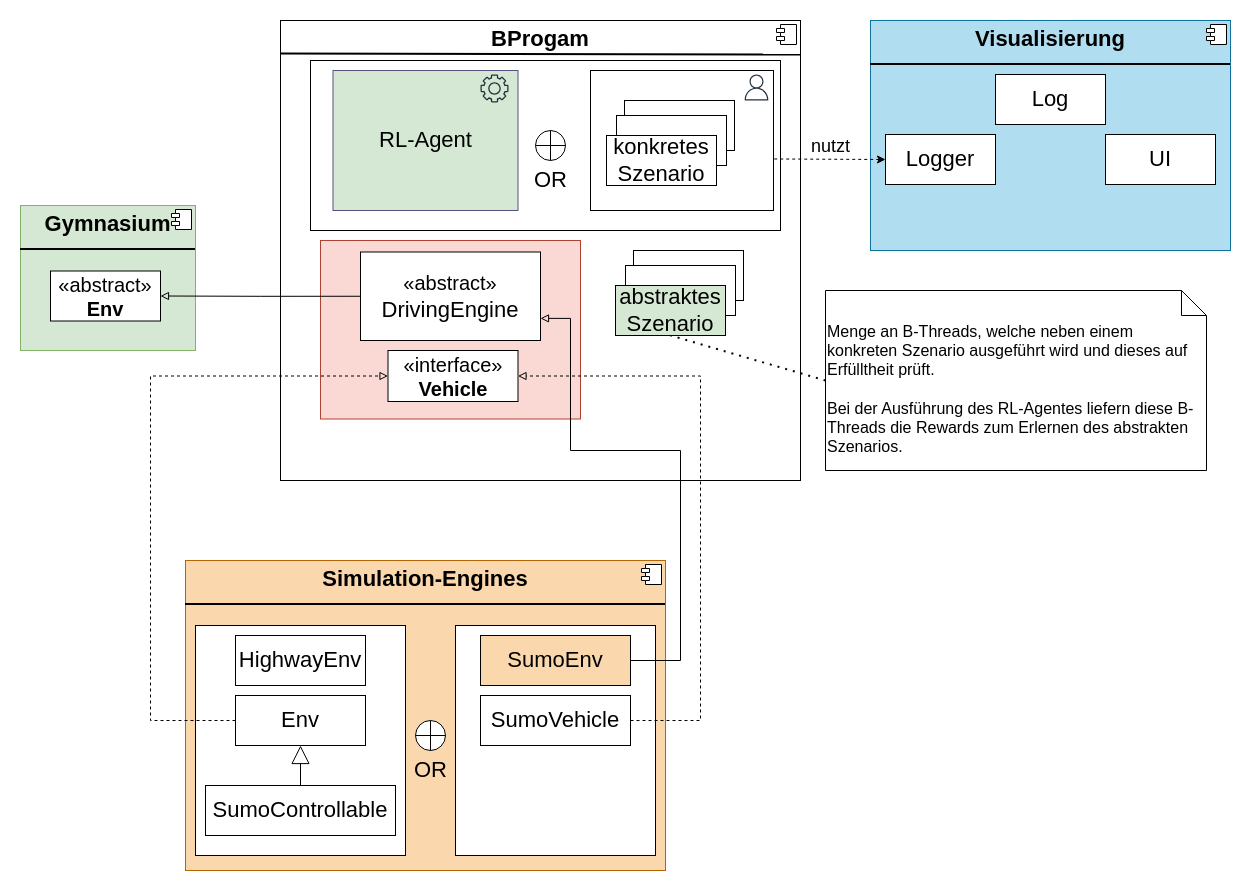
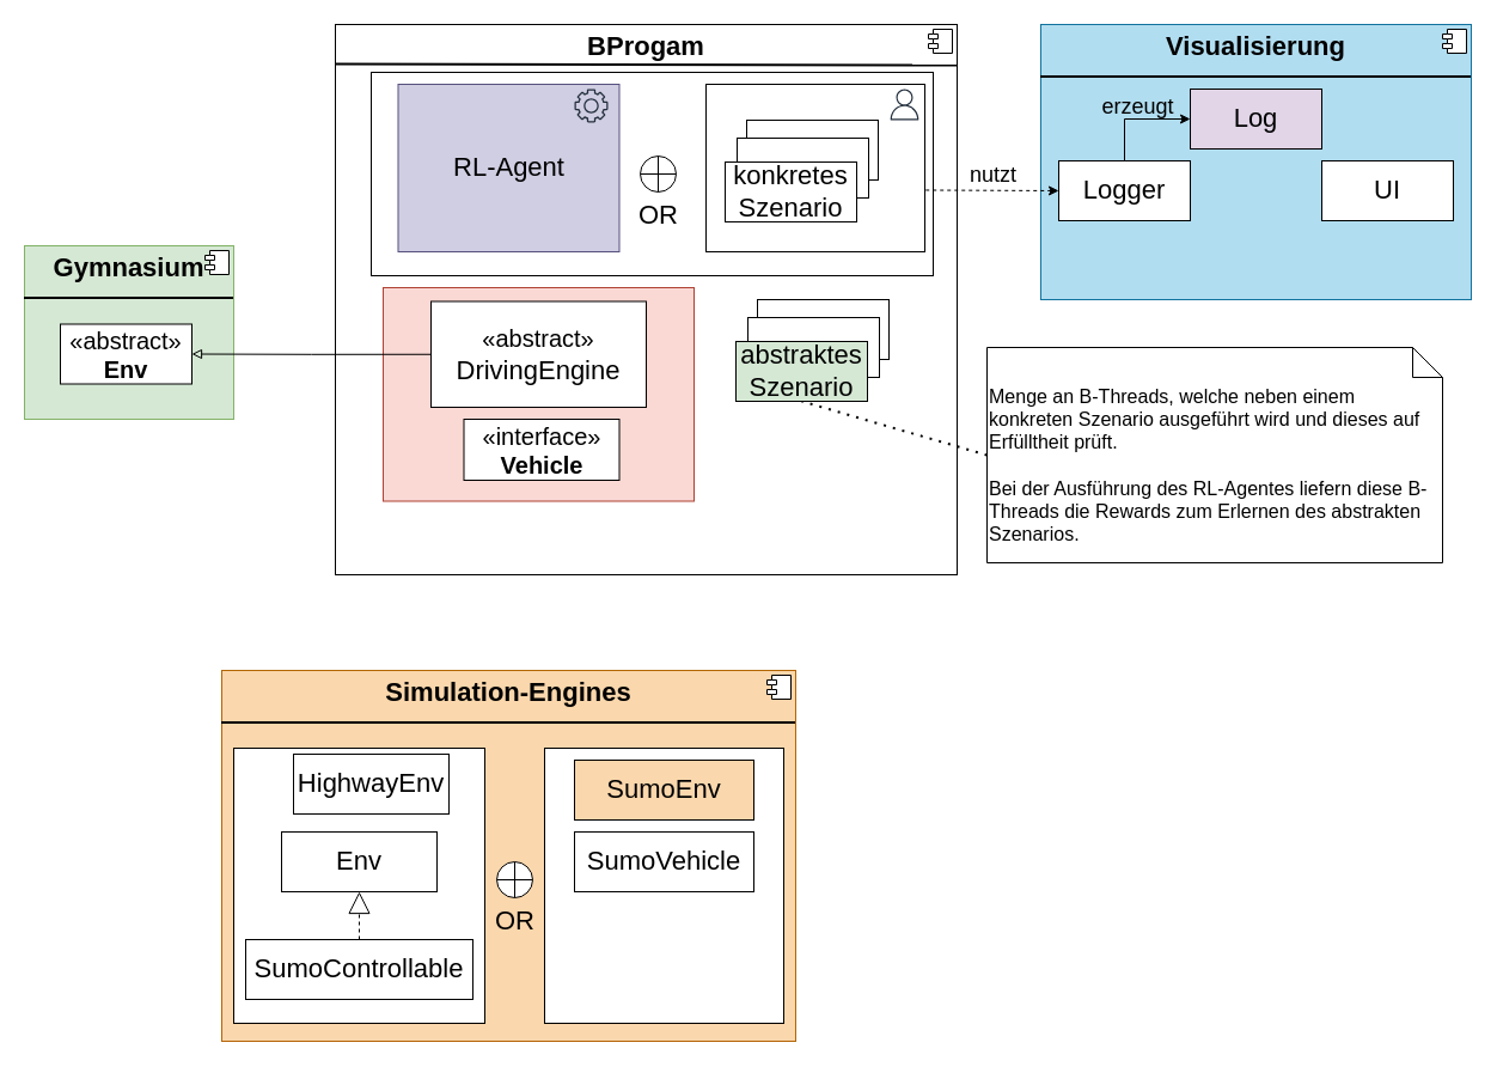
  <mxCell id="0" />
  <mxCell id="1" parent="0" />
  <mxCell id="2" value="&lt;p style=&quot;margin:0px;margin-top:6px;text-align:center;&quot;&gt;&lt;b&gt;&lt;font&gt;Simulation-Engines&lt;/font&gt;&lt;/b&gt;&lt;/p&gt;&lt;hr style=&quot;border-style:solid;&quot;&gt;&lt;p style=&quot;margin:0px;margin-left:8px;&quot;&gt;&lt;br&gt;&lt;/p&gt;" style="align=left;overflow=fill;html=1;dropTarget=0;whiteSpace=wrap;fillColor=#fad7ac;strokeColor=#b46504;fontSize=22;" parent="1" vertex="1"><mxGeometry x="185" y="560" width="480" height="310" as="geometry" /></mxCell>
  <mxCell id="3" value="" style="shape=component;jettyWidth=8;jettyHeight=4;fontSize=22;" parent="2" vertex="1"><mxGeometry x="1" width="20" height="20" relative="1" as="geometry"><mxPoint x="-24" y="4" as="offset" /></mxGeometry></mxCell>
  <mxCell id="4" value="&lt;p style=&quot;margin:0px;margin-top:6px;text-align:center;&quot;&gt;&lt;b&gt;&lt;font&gt;BProgam&lt;/font&gt;&lt;/b&gt;&lt;/p&gt;" style="align=left;overflow=fill;html=1;dropTarget=0;whiteSpace=wrap;fontSize=22;" parent="1" vertex="1"><mxGeometry x="280" y="20" width="520" height="460" as="geometry" /></mxCell>
  <mxCell id="5" value="" style="shape=component;jettyWidth=8;jettyHeight=4;fontSize=22;" parent="4" vertex="1"><mxGeometry x="1" width="20" height="20" relative="1" as="geometry"><mxPoint x="-24" y="4" as="offset" /></mxGeometry></mxCell>
  <mxCell id="6" value="&lt;p style=&quot;margin:0px;margin-top:6px;text-align:center;&quot;&gt;&lt;b&gt;&lt;font&gt;Visualisierung&lt;/font&gt;&lt;/b&gt;&lt;/p&gt;&lt;hr style=&quot;border-style:solid;&quot;&gt;&lt;p style=&quot;margin:0px;margin-left:8px;&quot;&gt;&lt;br&gt;&lt;/p&gt;" style="align=left;overflow=fill;html=1;dropTarget=0;whiteSpace=wrap;fillColor=#b1ddf0;strokeColor=#10739e;fontSize=22;" parent="1" vertex="1"><mxGeometry x="870" y="20" width="360" height="230" as="geometry" /></mxCell>
  <mxCell id="7" value="" style="shape=component;jettyWidth=8;jettyHeight=4;fontSize=22;" parent="6" vertex="1"><mxGeometry x="1" width="20" height="20" relative="1" as="geometry"><mxPoint x="-24" y="4" as="offset" /></mxGeometry></mxCell>
+ <mxCell id="8" style="edgeStyle=orthogonalEdgeStyle;rounded=0;orthogonalLoop=1;jettySize=auto;html=1;exitX=0.5;exitY=0;exitDx=0;exitDy=0;entryX=0;entryY=0.5;entryDx=0;entryDy=0;fontSize=22;" parent="1" source="10" target="11" edge="1"><mxGeometry relative="1" as="geometry" /></mxCell>
+ <mxCell id="9" value="erzeugt" style="edgeLabel;html=1;align=center;verticalAlign=middle;resizable=0;points=[];fontColor=default;labelBackgroundColor=none;fontSize=18;" parent="8" vertex="1" connectable="0"><mxGeometry x="0.347" y="6" relative="1" as="geometry"><mxPoint x="-16" y="-5" as="offset" /></mxGeometry></mxCell>
  <mxCell id="10" value="&lt;font&gt;Logger&lt;/font&gt;" style="html=1;whiteSpace=wrap;fontSize=22;" parent="1" vertex="1"><mxGeometry x="885" y="134" width="110" height="50" as="geometry" /></mxCell>
- <mxCell id="11" value="&lt;font&gt;Log&lt;/font&gt;" style="html=1;whiteSpace=wrap;fontSize=22;" parent="1" vertex="1"><mxGeometry x="995" y="74" width="110" height="50" as="geometry" /></mxCell>
+ <mxCell id="11" value="&lt;font&gt;Log&lt;/font&gt;" style="html=1;whiteSpace=wrap;fontSize=22;fillColor=#e1d5e7;" parent="1" vertex="1"><mxGeometry x="995" y="74" width="110" height="50" as="geometry" /></mxCell>
  <mxCell id="12" value="&lt;font&gt;UI&lt;/font&gt;" style="html=1;whiteSpace=wrap;fontSize=22;" parent="1" vertex="1"><mxGeometry x="1105" y="134" width="110" height="50" as="geometry" /></mxCell>
  <mxCell id="13" value="" style="html=1;whiteSpace=wrap;fillColor=none;fontSize=22;" parent="1" vertex="1"><mxGeometry x="310" y="60" width="470" height="170" as="geometry" /></mxCell>
  <mxCell id="14" value="" style="html=1;whiteSpace=wrap;fillColor=none;fontSize=22;" parent="1" vertex="1"><mxGeometry x="590" y="70" width="183" height="140" as="geometry" /></mxCell>
  <mxCell id="15" value="" style="html=1;whiteSpace=wrap;fontSize=22;" parent="1" vertex="1"><mxGeometry x="624" y="100" width="110" height="50" as="geometry" /></mxCell>
  <mxCell id="16" value="" style="html=1;whiteSpace=wrap;fontSize=22;" parent="1" vertex="1"><mxGeometry x="616" y="115" width="110" height="50" as="geometry" /></mxCell>
  <mxCell id="17" value="&lt;font&gt;konkretes Szenario&lt;/font&gt;" style="html=1;whiteSpace=wrap;fontSize=22;" parent="1" vertex="1"><mxGeometry x="606" y="135" width="110" height="50" as="geometry" /></mxCell>
  <mxCell id="18" value="" style="sketch=0;outlineConnect=0;fontColor=#232F3E;gradientColor=none;fillColor=#232F3D;strokeColor=none;dashed=0;verticalLabelPosition=bottom;verticalAlign=top;align=center;html=1;fontSize=22;fontStyle=0;aspect=fixed;pointerEvents=1;shape=mxgraph.aws4.user;" parent="1" vertex="1"><mxGeometry x="743" y="74" width="26" height="26" as="geometry" /></mxCell>
- <mxCell id="19" value="&lt;font&gt;RL-Agent&lt;/font&gt;" style="html=1;whiteSpace=wrap;fillColor=#d5e8d4;strokeColor=#56517e;fontSize=22;" parent="1" vertex="1"><mxGeometry x="332.5" y="70" width="185" height="140" as="geometry" /></mxCell>
+ <mxCell id="19" value="&lt;font&gt;RL-Agent&lt;/font&gt;" style="html=1;whiteSpace=wrap;fillColor=#d0cee2;strokeColor=#56517e;fontSize=22;" parent="1" vertex="1"><mxGeometry x="332.5" y="70" width="185" height="140" as="geometry" /></mxCell>
  <mxCell id="20" value="" style="sketch=0;outlineConnect=0;fontColor=#232F3E;gradientColor=none;fillColor=#232F3D;strokeColor=none;dashed=0;verticalLabelPosition=bottom;verticalAlign=top;align=center;html=1;fontSize=22;fontStyle=0;aspect=fixed;pointerEvents=1;shape=mxgraph.aws4.gear;" parent="1" vertex="1"><mxGeometry x="480" y="74" width="28" height="28" as="geometry" /></mxCell>
  <mxCell id="21" value="" style="html=1;whiteSpace=wrap;fontSize=22;" parent="1" vertex="1"><mxGeometry x="195" y="625" width="210" height="230" as="geometry" /></mxCell>
  <mxCell id="22" value="" style="html=1;whiteSpace=wrap;fontSize=22;" parent="1" vertex="1"><mxGeometry x="455" y="625" width="200" height="230" as="geometry" /></mxCell>
- <mxCell id="23" value="&lt;span&gt;&lt;font&gt;HighwayEnv&lt;/font&gt;&lt;/span&gt;" style="html=1;whiteSpace=wrap;fontSize=22;fontStyle=0" parent="1" vertex="1"><mxGeometry x="235" y="635" width="130" height="50" as="geometry" /></mxCell>
+ <mxCell id="23" value="&lt;span&gt;&lt;font&gt;HighwayEnv&lt;/font&gt;&lt;/span&gt;" style="html=1;whiteSpace=wrap;fontSize=22;fontStyle=0" parent="1" vertex="1"><mxGeometry x="245" y="630" width="130" height="50" as="geometry" /></mxCell>
  <mxCell id="24" value="&lt;font&gt;SumoEnv&lt;/font&gt;" style="html=1;whiteSpace=wrap;fontSize=22;fillColor=#fad7ac;" parent="1" vertex="1"><mxGeometry x="480" y="635" width="150" height="50" as="geometry" /></mxCell>
  <mxCell id="25" value="&lt;span&gt;&lt;font&gt;SumoVehicle&lt;/font&gt;&lt;/span&gt;" style="html=1;whiteSpace=wrap;fontSize=22;fontStyle=0" parent="1" vertex="1"><mxGeometry x="480" y="695" width="150" height="50" as="geometry" /></mxCell>
  <mxCell id="26" value="" style="html=1;whiteSpace=wrap;fillColor=#fad9d5;strokeColor=#ae4132;" vertex="1" parent="1"><mxGeometry x="320" y="240" width="260" height="178.5" as="geometry" /></mxCell>
- <mxCell id="27" style="edgeStyle=orthogonalEdgeStyle;rounded=0;orthogonalLoop=1;jettySize=auto;html=1;exitX=0;exitY=0.5;exitDx=0;exitDy=0;entryX=0;entryY=0.5;entryDx=0;entryDy=0;endArrow=block;endFill=0;dashed=1;" edge="1" parent="1" source="28" target="47"><mxGeometry relative="1" as="geometry"><Array as="points"><mxPoint x="150" y="720" /><mxPoint x="150" y="375" /></Array></mxGeometry></mxCell>
  <mxCell id="28" value="&lt;span&gt;&lt;font&gt;Env&lt;/font&gt;&lt;/span&gt;" style="html=1;whiteSpace=wrap;fontSize=22;fontStyle=0" parent="1" vertex="1"><mxGeometry x="235" y="695" width="130" height="50" as="geometry" /></mxCell>
  <mxCell id="29" value="&lt;span&gt;&lt;font&gt;SumoControllable&lt;/font&gt;&lt;/span&gt;" style="html=1;whiteSpace=wrap;fontSize=22;fontStyle=0" parent="1" vertex="1"><mxGeometry x="205" y="785" width="190" height="50" as="geometry" /></mxCell>
- <mxCell id="30" value="" style="endArrow=block;endSize=16;endFill=0;html=1;rounded=0;exitX=0.5;exitY=0;exitDx=0;exitDy=0;entryX=0.5;entryY=1;entryDx=0;entryDy=0;fontSize=22;" parent="1" source="29" target="28" edge="1"><mxGeometry width="160" relative="1" as="geometry"><mxPoint x="182.5" y="685" as="sourcePoint" /><mxPoint x="342.5" y="685" as="targetPoint" /></mxGeometry></mxCell>
+ <mxCell id="30" value="" style="endArrow=block;endSize=16;endFill=0;html=1;rounded=0;exitX=0.5;exitY=0;exitDx=0;exitDy=0;entryX=0.5;entryY=1;entryDx=0;entryDy=0;fontSize=22;dashed=1;" parent="1" source="29" target="28" edge="1"><mxGeometry width="160" relative="1" as="geometry"><mxPoint x="182.5" y="685" as="sourcePoint" /><mxPoint x="342.5" y="685" as="targetPoint" /></mxGeometry></mxCell>
  <mxCell id="31" value="" style="ellipse;whiteSpace=wrap;html=1;align=center;aspect=fixed;fillColor=none;strokeColor=none;resizable=0;perimeter=centerPerimeter;rotatable=0;allowArrows=0;points=[];outlineConnect=1;fontSize=22;" parent="1" vertex="1"><mxGeometry x="555" y="340" width="10" height="10" as="geometry" /></mxCell>
  <mxCell id="32" value="" style="ellipse;whiteSpace=wrap;html=1;align=center;aspect=fixed;fillColor=none;strokeColor=none;resizable=0;perimeter=centerPerimeter;rotatable=0;allowArrows=0;points=[];outlineConnect=1;fontSize=22;" parent="1" vertex="1"><mxGeometry x="825" y="240" width="10" height="10" as="geometry" /></mxCell>
  <mxCell id="33" value="" style="ellipse;whiteSpace=wrap;html=1;align=center;aspect=fixed;fillColor=none;strokeColor=none;resizable=0;perimeter=centerPerimeter;rotatable=0;allowArrows=0;points=[];outlineConnect=1;fontSize=22;" parent="1" vertex="1"><mxGeometry x="870" y="220" width="10" height="10" as="geometry" /></mxCell>
  <mxCell id="34" value="OR" style="verticalLabelPosition=bottom;verticalAlign=top;html=1;shape=mxgraph.flowchart.summing_function;fontSize=22;" parent="1" vertex="1"><mxGeometry x="535" y="130" width="30" height="30" as="geometry" /></mxCell>
  <mxCell id="35" value="OR" style="verticalLabelPosition=bottom;verticalAlign=top;html=1;shape=mxgraph.flowchart.summing_function;fontSize=22;" parent="1" vertex="1"><mxGeometry x="415" y="720" width="30" height="30" as="geometry" /></mxCell>
  <mxCell id="36" value="" style="endArrow=none;html=1;rounded=0;fontSize=22;strokeWidth=2;" parent="1" edge="1"><mxGeometry width="50" height="50" relative="1" as="geometry"><mxPoint x="280" y="53" as="sourcePoint" /><mxPoint x="800" y="54" as="targetPoint" /></mxGeometry></mxCell>
  <mxCell id="37" value="&lt;font style=&quot;font-size: 16px;&quot;&gt;Menge an B-Threads, welche neben einem konkreten Szenario ausgeführt wird und dieses auf Erfülltheit prüft.&lt;br&gt;&lt;br&gt;Bei der Ausführung des RL-Agentes liefern diese B-Threads die Rewards zum Erlernen des abstrakten Szenarios.&lt;/font&gt;" style="shape=note2;boundedLbl=1;whiteSpace=wrap;html=1;size=25;verticalAlign=top;align=left;" parent="1" vertex="1"><mxGeometry x="825" y="290" width="381" height="180" as="geometry" /></mxCell>
  <mxCell id="38" value="" style="endArrow=none;dashed=1;html=1;dashPattern=1 3;strokeWidth=2;rounded=0;exitX=0;exitY=0.5;exitDx=0;exitDy=0;exitPerimeter=0;entryX=0.5;entryY=1;entryDx=0;entryDy=0;" parent="1" source="37" target="41" edge="1"><mxGeometry width="50" height="50" relative="1" as="geometry"><mxPoint x="800" y="590" as="sourcePoint" /><mxPoint x="679" y="350" as="targetPoint" /></mxGeometry></mxCell>
  <mxCell id="39" value="" style="html=1;whiteSpace=wrap;fontSize=22;" vertex="1" parent="1"><mxGeometry x="633" y="250" width="110" height="50" as="geometry" /></mxCell>
  <mxCell id="40" value="" style="html=1;whiteSpace=wrap;fontSize=22;" vertex="1" parent="1"><mxGeometry x="625" y="265" width="110" height="50" as="geometry" /></mxCell>
  <mxCell id="41" value="&lt;font&gt;abstraktes Szenario&lt;/font&gt;" style="html=1;whiteSpace=wrap;fontSize=22;fillColor=#d5e8d4;" vertex="1" parent="1"><mxGeometry x="615" y="285" width="110" height="50" as="geometry" /></mxCell>
  <mxCell id="42" value="" style="endArrow=classic;html=1;rounded=0;exitX=1.004;exitY=0.632;exitDx=0;exitDy=0;entryX=0;entryY=0.5;entryDx=0;entryDy=0;exitPerimeter=0;dashed=1;" edge="1" parent="1" source="14" target="10"><mxGeometry width="50" height="50" relative="1" as="geometry"><mxPoint x="860" y="330" as="sourcePoint" /><mxPoint x="910" y="280" as="targetPoint" /></mxGeometry></mxCell>
  <mxCell id="43" value="nutzt" style="edgeLabel;html=1;align=center;verticalAlign=middle;resizable=0;points=[];fontSize=18;" vertex="1" connectable="0" parent="42"><mxGeometry x="0.236" relative="1" as="geometry"><mxPoint x="-13" y="-13" as="offset" /></mxGeometry></mxCell>
  <mxCell id="44" value="&lt;p style=&quot;margin:0px;margin-top:6px;text-align:center;&quot;&gt;&lt;b&gt;&lt;font&gt;Gymnasium&lt;/font&gt;&lt;/b&gt;&lt;/p&gt;&lt;hr style=&quot;border-style:solid;&quot;&gt;&lt;p style=&quot;margin:0px;margin-left:8px;&quot;&gt;&lt;br&gt;&lt;/p&gt;" style="align=left;overflow=fill;html=1;dropTarget=0;whiteSpace=wrap;fillColor=#d5e8d4;strokeColor=#82b366;fontSize=22;" vertex="1" parent="1"><mxGeometry x="20" y="205" width="175" height="145" as="geometry" /></mxCell>
  <mxCell id="45" value="" style="shape=component;jettyWidth=8;jettyHeight=4;fontSize=22;" vertex="1" parent="44"><mxGeometry x="1" width="20" height="20" relative="1" as="geometry"><mxPoint x="-24" y="4" as="offset" /></mxGeometry></mxCell>
  <mxCell id="46" value="«abstract»&lt;br&gt;&lt;b&gt;Env&lt;/b&gt;" style="html=1;whiteSpace=wrap;fontSize=20;" vertex="1" parent="1"><mxGeometry x="50" y="270.5" width="110" height="50" as="geometry" /></mxCell>
  <mxCell id="47" value="«interface»&lt;br&gt;&lt;b&gt;Vehicle&lt;/b&gt;" style="html=1;whiteSpace=wrap;fontSize=20;" vertex="1" parent="1"><mxGeometry x="387.5" y="350" width="130" height="51" as="geometry" /></mxCell>
  <mxCell id="48" style="edgeStyle=orthogonalEdgeStyle;rounded=0;orthogonalLoop=1;jettySize=auto;html=1;exitX=0;exitY=0.5;exitDx=0;exitDy=0;entryX=1;entryY=0.5;entryDx=0;entryDy=0;endArrow=block;endFill=0;" edge="1" parent="1" source="49" target="46"><mxGeometry relative="1" as="geometry" /></mxCell>
  <mxCell id="49" value="&lt;span style=&quot;font-size: 20px;&quot;&gt;«abstract»&lt;/span&gt;&lt;br style=&quot;font-size: 20px;&quot;&gt;&lt;div&gt;&lt;span style=&quot;background-color: transparent; color: light-dark(rgb(0, 0, 0), rgb(255, 255, 255));&quot;&gt;Driving&lt;/span&gt;&lt;span style=&quot;background-color: transparent; color: light-dark(rgb(0, 0, 0), rgb(255, 255, 255));&quot;&gt;Engine&lt;/span&gt;&lt;/div&gt;" style="html=1;whiteSpace=wrap;fontSize=22;" parent="1" vertex="1"><mxGeometry x="360" y="251.5" width="180" height="88.5" as="geometry" /></mxCell>
- <mxCell id="50" style="edgeStyle=orthogonalEdgeStyle;rounded=0;orthogonalLoop=1;jettySize=auto;html=1;exitX=1;exitY=0.5;exitDx=0;exitDy=0;entryX=1;entryY=0.5;entryDx=0;entryDy=0;endArrow=block;endFill=0;dashed=1;" edge="1" parent="1" source="25" target="47"><mxGeometry relative="1" as="geometry"><Array as="points"><mxPoint x="700" y="720" /><mxPoint x="700" y="375" /></Array></mxGeometry></mxCell>
- <mxCell id="51" style="edgeStyle=orthogonalEdgeStyle;rounded=0;orthogonalLoop=1;jettySize=auto;html=1;exitX=1;exitY=0.5;exitDx=0;exitDy=0;entryX=1;entryY=0.75;entryDx=0;entryDy=0;endArrow=block;endFill=0;" edge="1" parent="1" source="24" target="49"><mxGeometry relative="1" as="geometry"><Array as="points"><mxPoint x="680" y="660" /><mxPoint x="680" y="450" /><mxPoint x="570" y="450" /><mxPoint x="570" y="318" /></Array></mxGeometry></mxCell>
